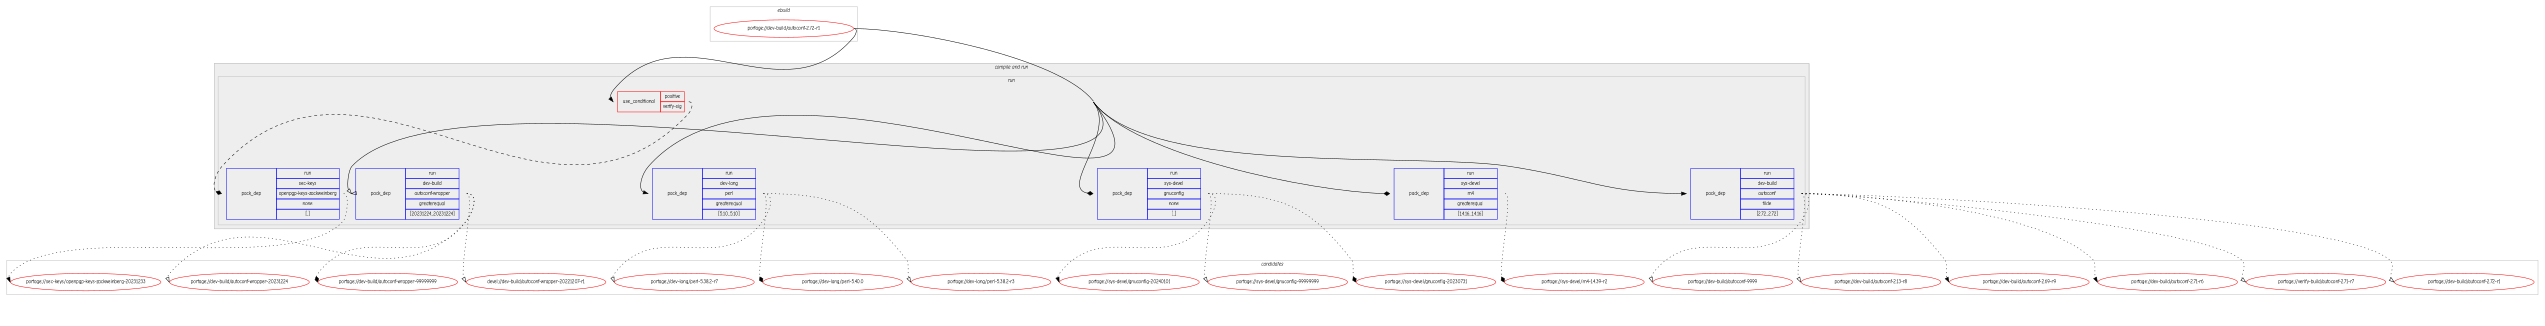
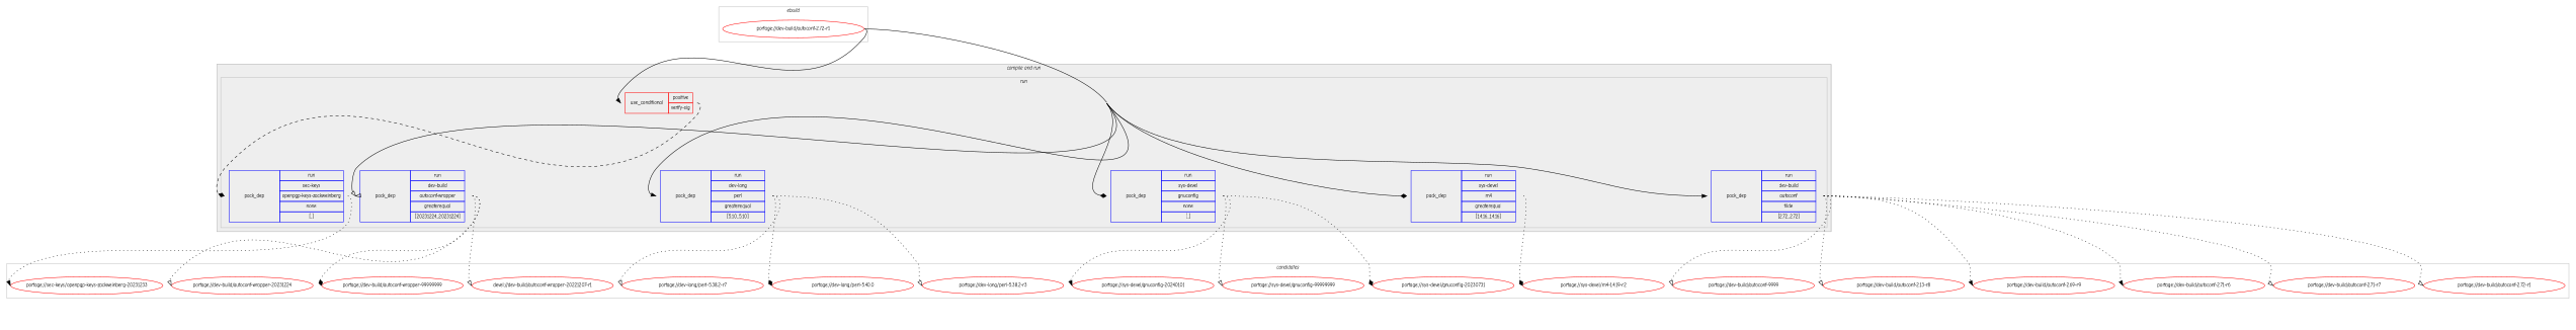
  digraph {
    compound=true
    concentrate=true
    fontname="Comic Neue"
    fontsize=10
    newrank=true
    rankdir=TB
    ranksep=1.5
    node [color=red fontname="Comic Neue" fontsize=10]
    edge [arrowhead=onormal fontname="Comic Neue" headport=w style=dotted tailport=e weight=100]
    n1 [label="portage://dev-build/autoconf-2.72-r1" width=4]
    n2 [color=blue label=<<TABLE BORDER="0" CELLBORDER="1" CELLSPACING="0" CELLPADDING="4" WIDTH="220"><TR><TD ROWSPAN="6" CELLPADDING="30">pack_dep</TD></TR><TR><TD WIDTH="110">run</TD></TR><TR><TD>sec-keys</TD></TR><TR><TD>openpgp-keys-zackweinberg</TD></TR><TR><TD>none</TD></TR><TR><TD>[,,]</TD></TR></TABLE>> shape=none]
    n3 [label=<<TABLE BORDER="0" CELLBORDER="1" CELLSPACING="0" CELLPADDING="4"><TR><TD ROWSPAN="3" CELLPADDING="10">use_conditional</TD></TR><TR><TD>positive</TD></TR><TR><TD>verify-sig</TD></TR></TABLE>> shape=none]
    n4 [color=blue label=<<TABLE BORDER="0" CELLBORDER="1" CELLSPACING="0" CELLPADDING="4" WIDTH="220"><TR><TD ROWSPAN="6" CELLPADDING="30">pack_dep</TD></TR><TR><TD WIDTH="110">run</TD></TR><TR><TD>dev-build</TD></TR><TR><TD>autoconf-wrapper</TD></TR><TR><TD>greaterequal</TD></TR><TR><TD>[20231224,,,20231224]</TD></TR></TABLE>> shape=none]
    n5 [color=blue label=<<TABLE BORDER="0" CELLBORDER="1" CELLSPACING="0" CELLPADDING="4" WIDTH="220"><TR><TD ROWSPAN="6" CELLPADDING="30">pack_dep</TD></TR><TR><TD WIDTH="110">run</TD></TR><TR><TD>dev-lang</TD></TR><TR><TD>perl</TD></TR><TR><TD>greaterequal</TD></TR><TR><TD>[5.10,,,5.10]</TD></TR></TABLE>> shape=none]
    n6 [color=blue label=<<TABLE BORDER="0" CELLBORDER="1" CELLSPACING="0" CELLPADDING="4" WIDTH="220"><TR><TD ROWSPAN="6" CELLPADDING="30">pack_dep</TD></TR><TR><TD WIDTH="110">run</TD></TR><TR><TD>sys-devel</TD></TR><TR><TD>gnuconfig</TD></TR><TR><TD>none</TD></TR><TR><TD>[,,]</TD></TR></TABLE>> shape=none]
    n7 [color=blue label=<<TABLE BORDER="0" CELLBORDER="1" CELLSPACING="0" CELLPADDING="4" WIDTH="220"><TR><TD ROWSPAN="6" CELLPADDING="30">pack_dep</TD></TR><TR><TD WIDTH="110">run</TD></TR><TR><TD>sys-devel</TD></TR><TR><TD>m4</TD></TR><TR><TD>greaterequal</TD></TR><TR><TD>[1.4.16,,,1.4.16]</TD></TR></TABLE>> shape=none]
    n8 [color=blue label=<<TABLE BORDER="0" CELLBORDER="1" CELLSPACING="0" CELLPADDING="4" WIDTH="220"><TR><TD ROWSPAN="6" CELLPADDING="30">pack_dep</TD></TR><TR><TD WIDTH="110">run</TD></TR><TR><TD>dev-build</TD></TR><TR><TD>autoconf</TD></TR><TR><TD>tilde</TD></TR><TR><TD>[2.72,,,2.72]</TD></TR></TABLE>> shape=none]
    n9 [label="portage://sec-keys/openpgp-keys-zackweinberg-20231233" width=4]
    n10 [label="portage://dev-build/autoconf-wrapper-99999999" width=4]
    n11 [label="portage://dev-build/autoconf-wrapper-20231224" width=4]
    n12 [label="devel://dev-build/autoconf-wrapper-20221207-r1" width=4]
    n13 [label="portage://dev-lang/perl-5.40.0" width=4]
    n14 [label="portage://dev-lang/perl-5.38.2-r7" width=4]
    n15 [label="portage://dev-lang/perl-5.38.2-r3" width=4]
    n16 [label="portage://sys-devel/gnuconfig-99999999" width=4]
    n17 [label="portage://sys-devel/gnuconfig-20240101" width=4]
    n18 [label="portage://sys-devel/gnuconfig-20230731" width=4]
-   n19 [label="portage://sys-devel/m4-1.4.39-r2" width=4]
+   n19 [label="portage://sys-devel/m4-1.4.19-r2" width=4]
    n20 [label="portage://dev-build/autoconf-9999" width=4]
    n21 [label="portage://dev-build/autoconf-2.72-r1" width=4]
-   n22 [label="portage://verify-build/autoconf-2.71-r7" width=4]
+   n22 [label="portage://dev-build/autoconf-2.71-r7" width=4]
    n23 [label="portage://dev-build/autoconf-2.71-r6" width=4]
    n24 [label="portage://dev-build/autoconf-2.69-r9" width=4]
    n25 [label="portage://dev-build/autoconf-2.13-r8" width=4]
    subgraph cluster_1 {
      color=gray
      label=<<i>ebuild</i>>
      n1
    }
    subgraph cluster_2 {
      color=gray
      label=<<i>dependencies</i>>
      subgraph cluster_3 {
        color=gray
        fillcolor="#eeeeee"
        label=<<i>compile</i>>
        style=filled
      }
      subgraph cluster_4 {
        color=gray
        fillcolor="#eeeeee"
        label=<<i>compile and run</i>>
        style=filled
      }
      subgraph cluster_5 {
        color=gray
        fillcolor="#eeeeee"
        label=<<i>run</i>>
        style=filled
        subgraph sub_6 {
          color=gray
          fillcolor="#eeeeee"
          label=<<i>run</i>>
          style=filled
          n3
          subgraph sub_7 {
            color=gray
            fillcolor="#eeeeee"
            label=<<i>run</i>>
            style=filled
            n2
          }
        }
        subgraph sub_8 {
          color=gray
          fillcolor="#eeeeee"
          label=<<i>run</i>>
          style=filled
          n4
        }
        subgraph sub_9 {
          color=gray
          fillcolor="#eeeeee"
          label=<<i>run</i>>
          style=filled
          n5
        }
        subgraph sub_10 {
          color=gray
          fillcolor="#eeeeee"
          label=<<i>run</i>>
          style=filled
          n6
        }
        subgraph sub_11 {
          color=gray
          fillcolor="#eeeeee"
          label=<<i>run</i>>
          style=filled
          n7
        }
        subgraph sub_12 {
          color=gray
          fillcolor="#eeeeee"
          label=<<i>run</i>>
          style=filled
          n8
        }
      }
    }
    subgraph cluster_13 {
      color=gray
      label=<<i>candidates</i>>
      rank=same
      subgraph sub_14 {
        color=black
        label=<<i>candidates</i>>
        nodesep=1
        rank=same
        n9
      }
      subgraph sub_15 {
        color=black
        label=<<i>candidates</i>>
        nodesep=1
        rank=same
        n10
        n11
        n12
      }
      subgraph sub_16 {
        color=black
        label=<<i>candidates</i>>
        nodesep=1
        rank=same
        n13
        n14
        n15
      }
      subgraph sub_17 {
        color=black
        label=<<i>candidates</i>>
        nodesep=1
        rank=same
        n16
        n17
        n18
      }
      subgraph sub_18 {
        color=black
        label=<<i>candidates</i>>
        nodesep=1
        rank=same
        n19
      }
      subgraph sub_19 {
        color=black
        label=<<i>candidates</i>>
        nodesep=1
        rank=same
        n20
        n21
        n22
        n23
        n24
        n25
      }
    }
    n1 -> n3 [arrowhead=normal style=solid weight=20]
    n1 -> n4 [style=solid weight=20]
    n1 -> n5 [arrowhead=normal style=solid weight=20]
    n1 -> n6 [arrowhead=diamond style=solid weight=20]
    n1 -> n7 [arrowhead=diamond style=solid weight=20]
    n1 -> n8 [arrowhead=normal style=solid weight=20]
    n2 -> n9 [arrowhead=normal]
    n3 -> n2 [arrowhead=diamond style=dashed weight=20]
    n4 -> n10 [arrowhead=diamond]
    n4 -> n11
    n4 -> n12
    n5 -> n13 [arrowhead=diamond]
    n5 -> n14
    n5 -> n15
    n6 -> n16
    n6 -> n17 [arrowhead=normal]
    n6 -> n18 [arrowhead=diamond]
    n7 -> n19 [arrowhead=diamond]
    n8 -> n20
    n8 -> n21
    n8 -> n22
    n8 -> n23 [arrowhead=normal]
    n8 -> n24 [arrowhead=normal]
    n8 -> n25
  }
